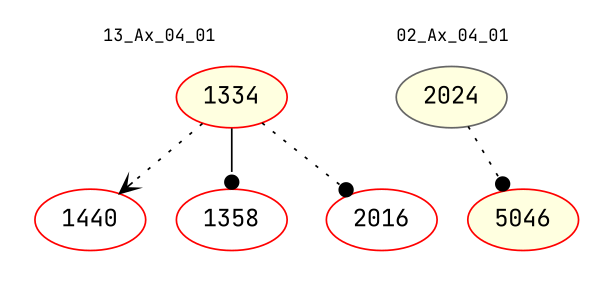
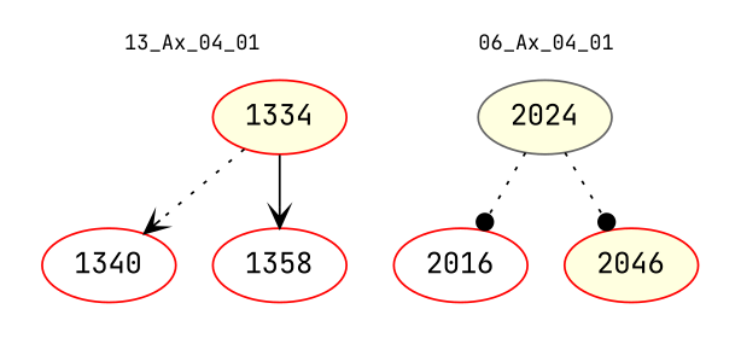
  digraph {
    fontname="JetBrains Mono"
    node [color=red fillcolor=lightyellow fontname="JetBrains Mono" style=filled]
    edge [arrowhead=vee color=black fontname="JetBrains Mono" style=dotted]
    n1 [label=1334]
-   n2 [fillcolor=white label=1440]
+   n2 [fillcolor=white label=1340]
    n3 [fillcolor=white label=1358]
    n4 [color=gray40 label=2024]
    n5 [fillcolor=white label=2016]
-   n6 [label=5046]
+   n6 [label=2046]
    subgraph cluster_1 {
      color=white
      fontsize=10
      label="13_Ax_04_01"
      n1
      n2
      n3
    }
    subgraph cluster_2 {
      color=white
      fontsize=10
-     label="02_Ax_04_01"
+     label="06_Ax_04_01"
      n4
      n5
      n6
    }
    n1 -> n2
-   n1 -> n3 [arrowhead=dot style=solid]
-   n1 -> n5 [arrowhead=dot]
+   n1 -> n3 [style=solid]
+   n4 -> n5 [arrowhead=dot]
    n4 -> n6 [arrowhead=dot]
  }
